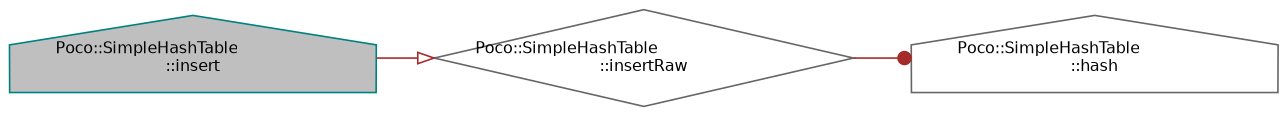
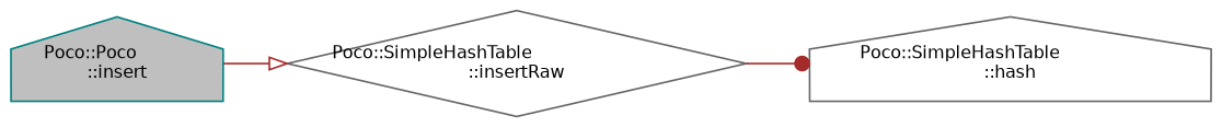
  digraph {
    rankdir=LR
    node [color=gray40 fillcolor=white fontname=Helvetica fontsize=10 shape=house style=filled]
    edge [color=brown fontname=Helvetica fontsize=10 labelfontname=Helvetica labelfontsize=10 style=solid]
-   n1 [color=teal fillcolor=grey75 fontcolor=black height=0.2 label="Poco::SimpleHashTable\l::insert" width=0.4]
+   n1 [color=teal fillcolor=grey75 fontcolor=black height=0.2 label="Poco::Poco\l::insert" width=0.4]
    n2 [height=0.2 label="Poco::SimpleHashTable\l::insertRaw" shape=diamond width=0.4]
    n3 [height=0.2 label="Poco::SimpleHashTable\l::hash" width=0.4]
    n1 -> n2 [arrowhead=onormal]
    n2 -> n3 [arrowhead=dot]
  }
